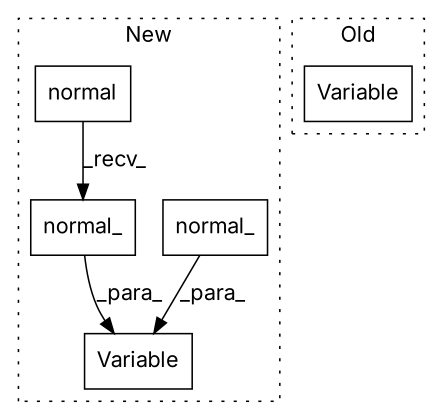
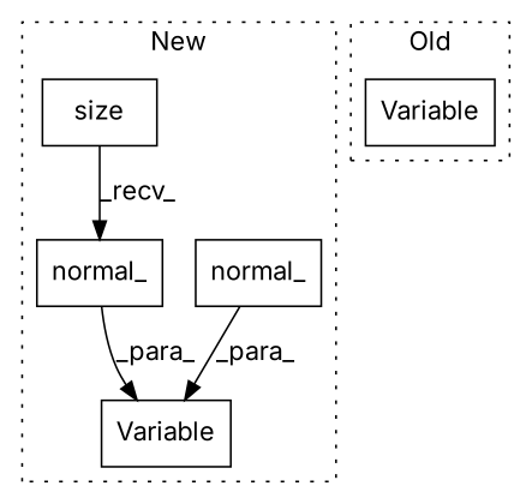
  digraph {
    fontname=Inter
    node [a=32 l=9 shape=box fontname=Inter]
    edge [fontname=Inter]
    n1 [label=normal_ s=2129]
    n2 [l="9,1" label=Variable s="2154,2166"]
    n3 [label=normal_ s=2064]
-   n4 [l=6 label=normal s=2121]
+   n4 [l=6 label=size s=2121]
    n5 [l="9,1" label=Variable s="1977,2015"]
    subgraph cluster_1 {
      label=New
      style=dotted
      n1
      n2
      n3
      n4
    }
    subgraph cluster_2 {
      label=Old
      style=dotted
      n5
    }
    n1 -> n2 [label=_para_]
    n3 -> n2 [label=_para_]
    n4 -> n1 [label=_recv_]
  }
